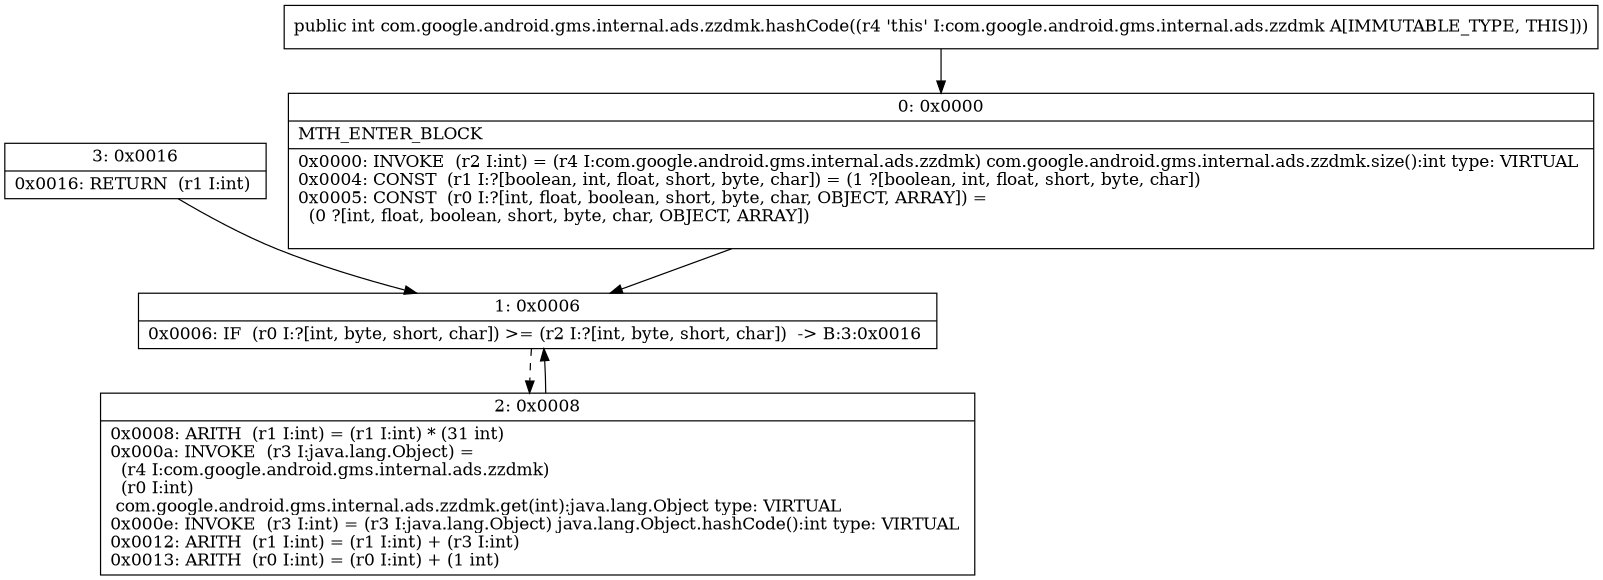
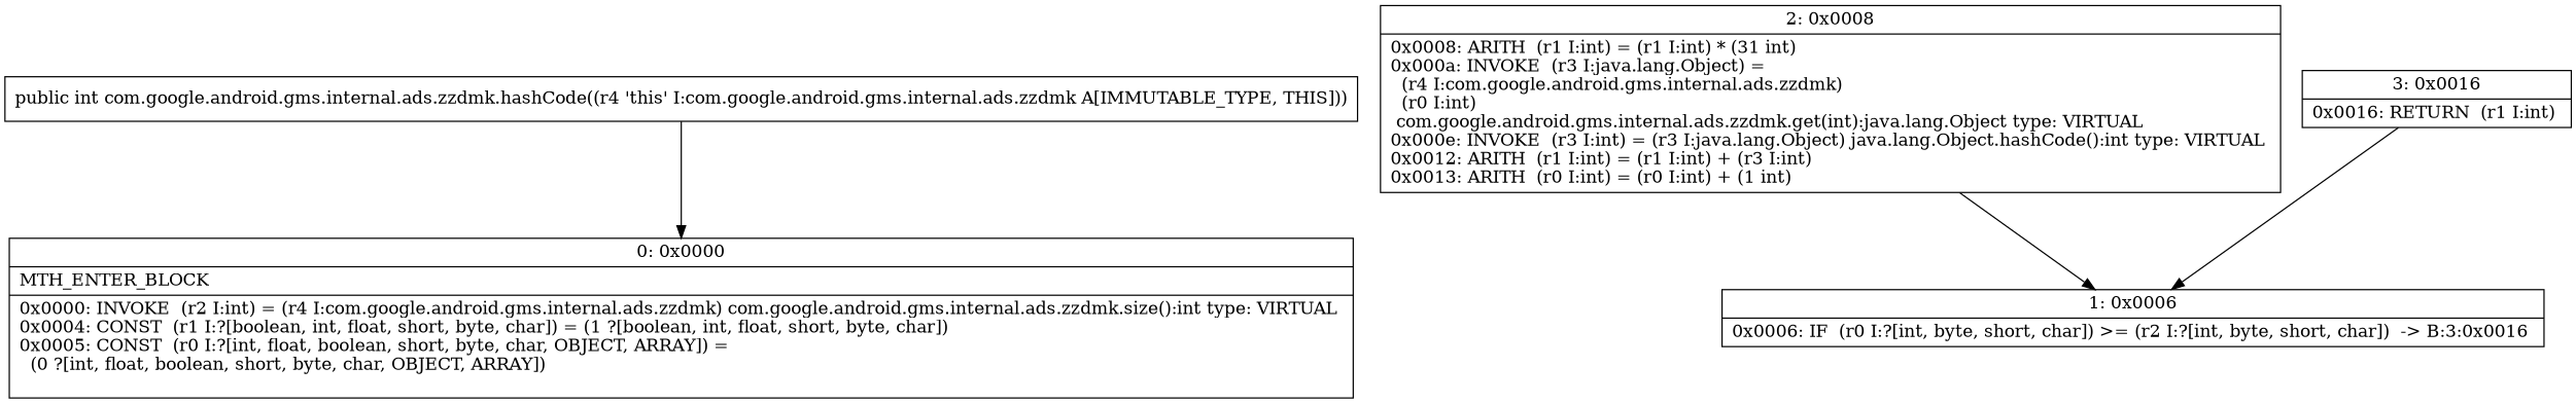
  digraph {
    node [shape=record]
    n1 [label="{0\:\ 0x0000|MTH_ENTER_BLOCK\l|0x0000: INVOKE  (r2 I:int) = (r4 I:com.google.android.gms.internal.ads.zzdmk) com.google.android.gms.internal.ads.zzdmk.size():int type: VIRTUAL \l0x0004: CONST  (r1 I:?[boolean, int, float, short, byte, char]) = (1 ?[boolean, int, float, short, byte, char]) \l0x0005: CONST  (r0 I:?[int, float, boolean, short, byte, char, OBJECT, ARRAY]) = \l  (0 ?[int, float, boolean, short, byte, char, OBJECT, ARRAY])\l \l}"]
    n2 [label="{1\:\ 0x0006|0x0006: IF  (r0 I:?[int, byte, short, char]) \>= (r2 I:?[int, byte, short, char])  \-\> B:3:0x0016 \l}"]
    n3 [label="{2\:\ 0x0008|0x0008: ARITH  (r1 I:int) = (r1 I:int) * (31 int) \l0x000a: INVOKE  (r3 I:java.lang.Object) = \l  (r4 I:com.google.android.gms.internal.ads.zzdmk)\l  (r0 I:int)\l com.google.android.gms.internal.ads.zzdmk.get(int):java.lang.Object type: VIRTUAL \l0x000e: INVOKE  (r3 I:int) = (r3 I:java.lang.Object) java.lang.Object.hashCode():int type: VIRTUAL \l0x0012: ARITH  (r1 I:int) = (r1 I:int) + (r3 I:int) \l0x0013: ARITH  (r0 I:int) = (r0 I:int) + (1 int) \l}"]
    n4 [label="{3\:\ 0x0016|0x0016: RETURN  (r1 I:int) \l}"]
    n5 [label="{public int com.google.android.gms.internal.ads.zzdmk.hashCode((r4 'this' I:com.google.android.gms.internal.ads.zzdmk A[IMMUTABLE_TYPE, THIS])) }"]
-   n1 -> n2
-   n2 -> n3 [style=dashed]
    n3 -> n2
    n4 -> n2
    n5 -> n1
  }
